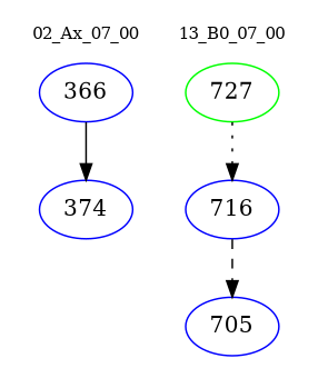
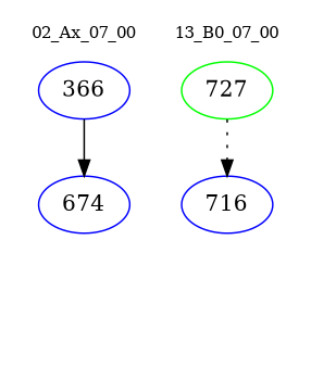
  digraph {
    node [color=blue]
    edge [color=black]
    n1 [label=366]
-   n2 [label=374]
+   n2 [label=674]
    n3 [label=716]
-   n4 [label=705]
    n5 [color=green label=727]
    subgraph cluster_1 {
      color=white
      fontsize=10
      label="02_Ax_07_00"
      n1
      n2
    }
    subgraph cluster_2 {
      color=white
      fontsize=10
      label="13_B0_07_00"
      n3
-     n4
      n5
    }
    n1 -> n2 [style=solid]
-   n3 -> n4 [style=dashed]
    n5 -> n3 [style=dotted]
  }
